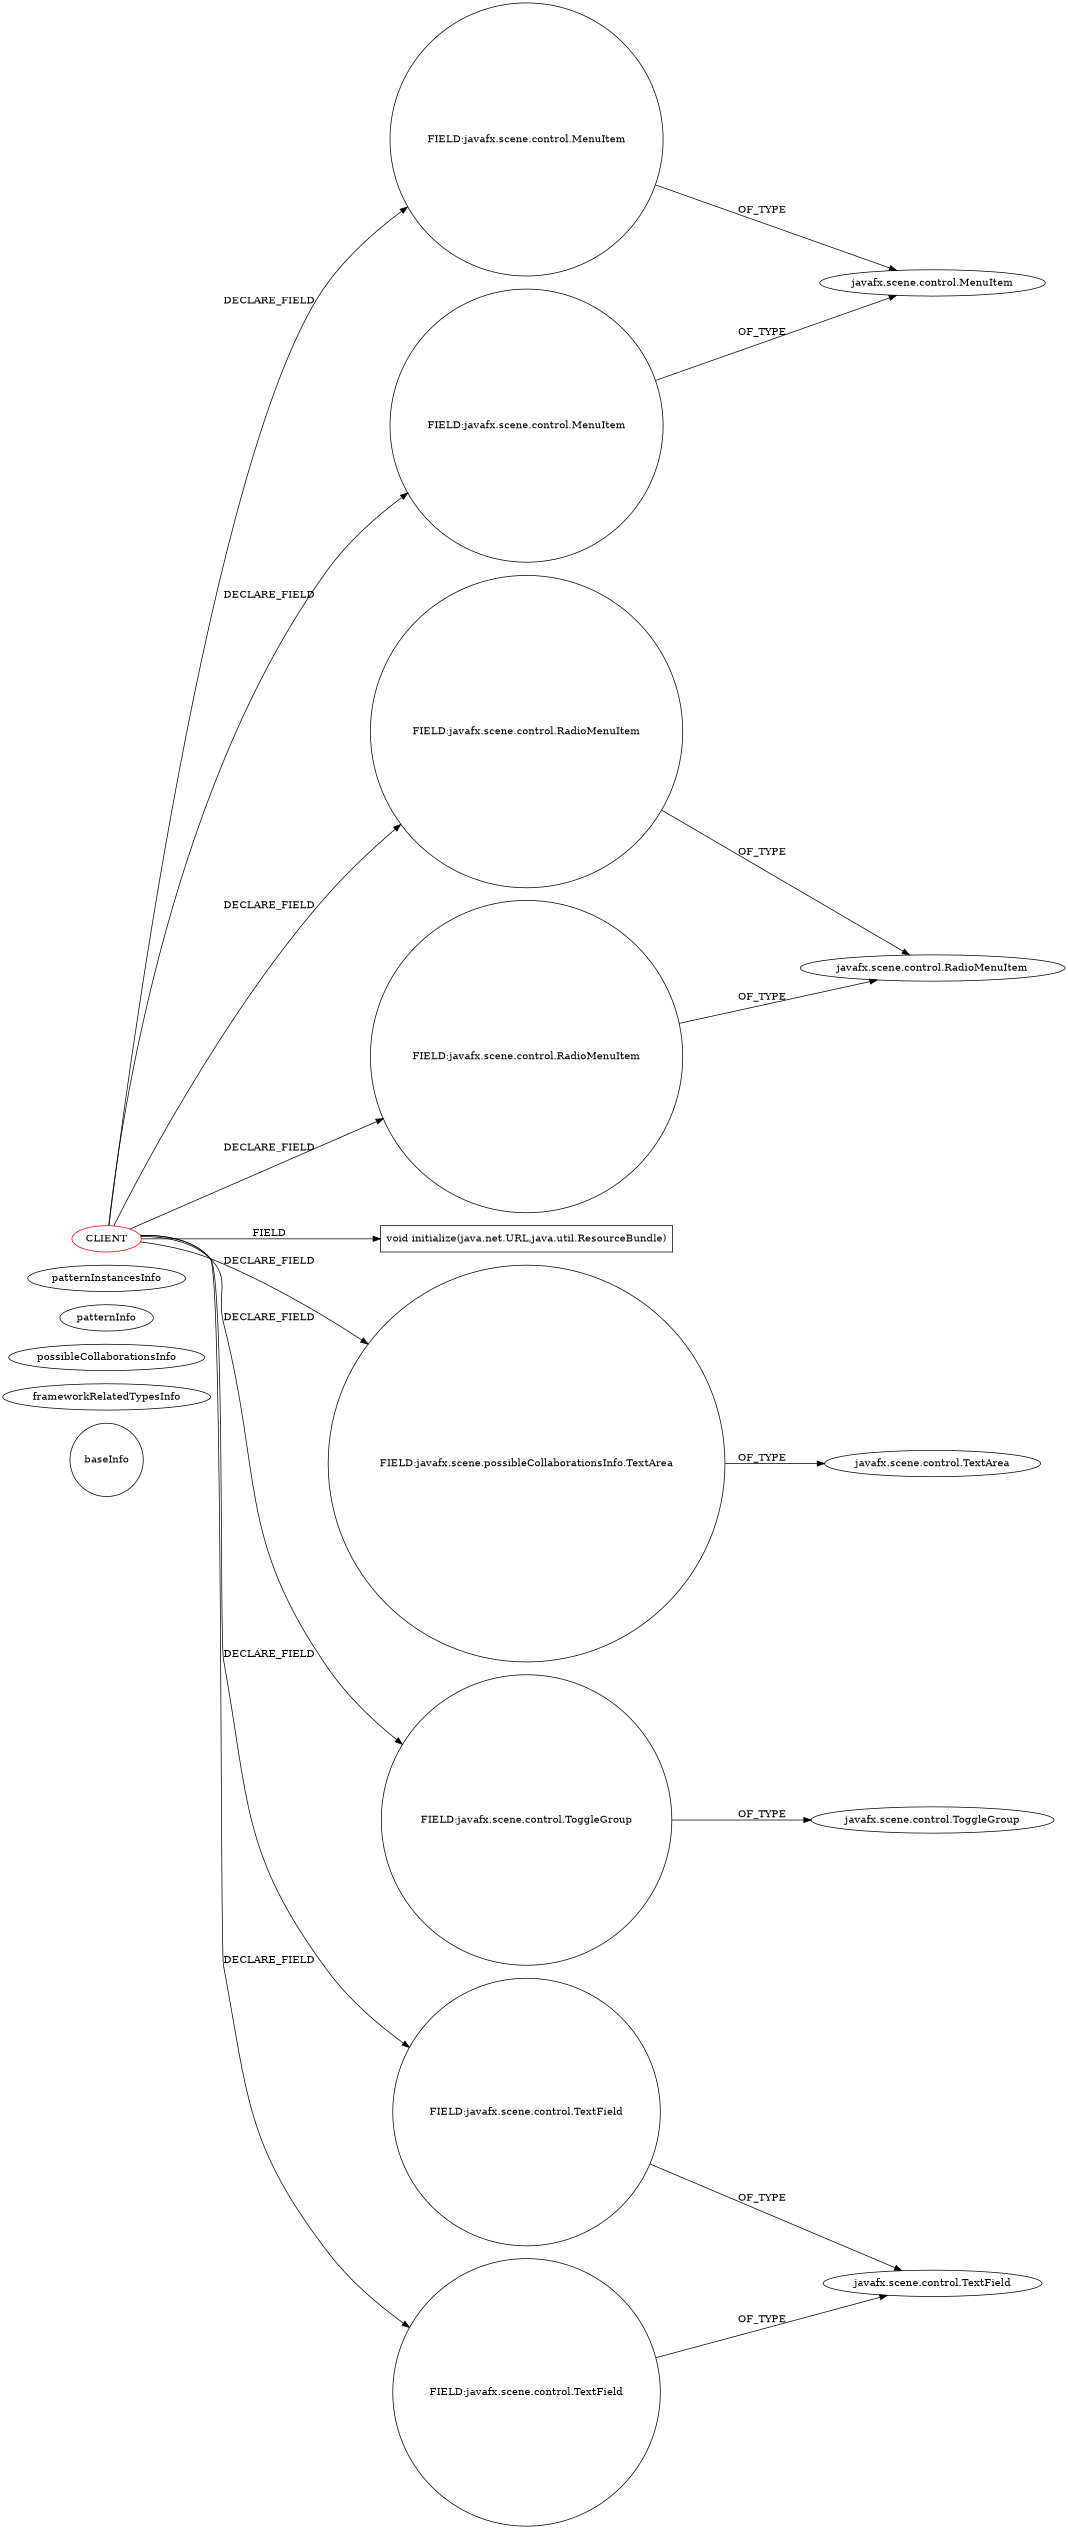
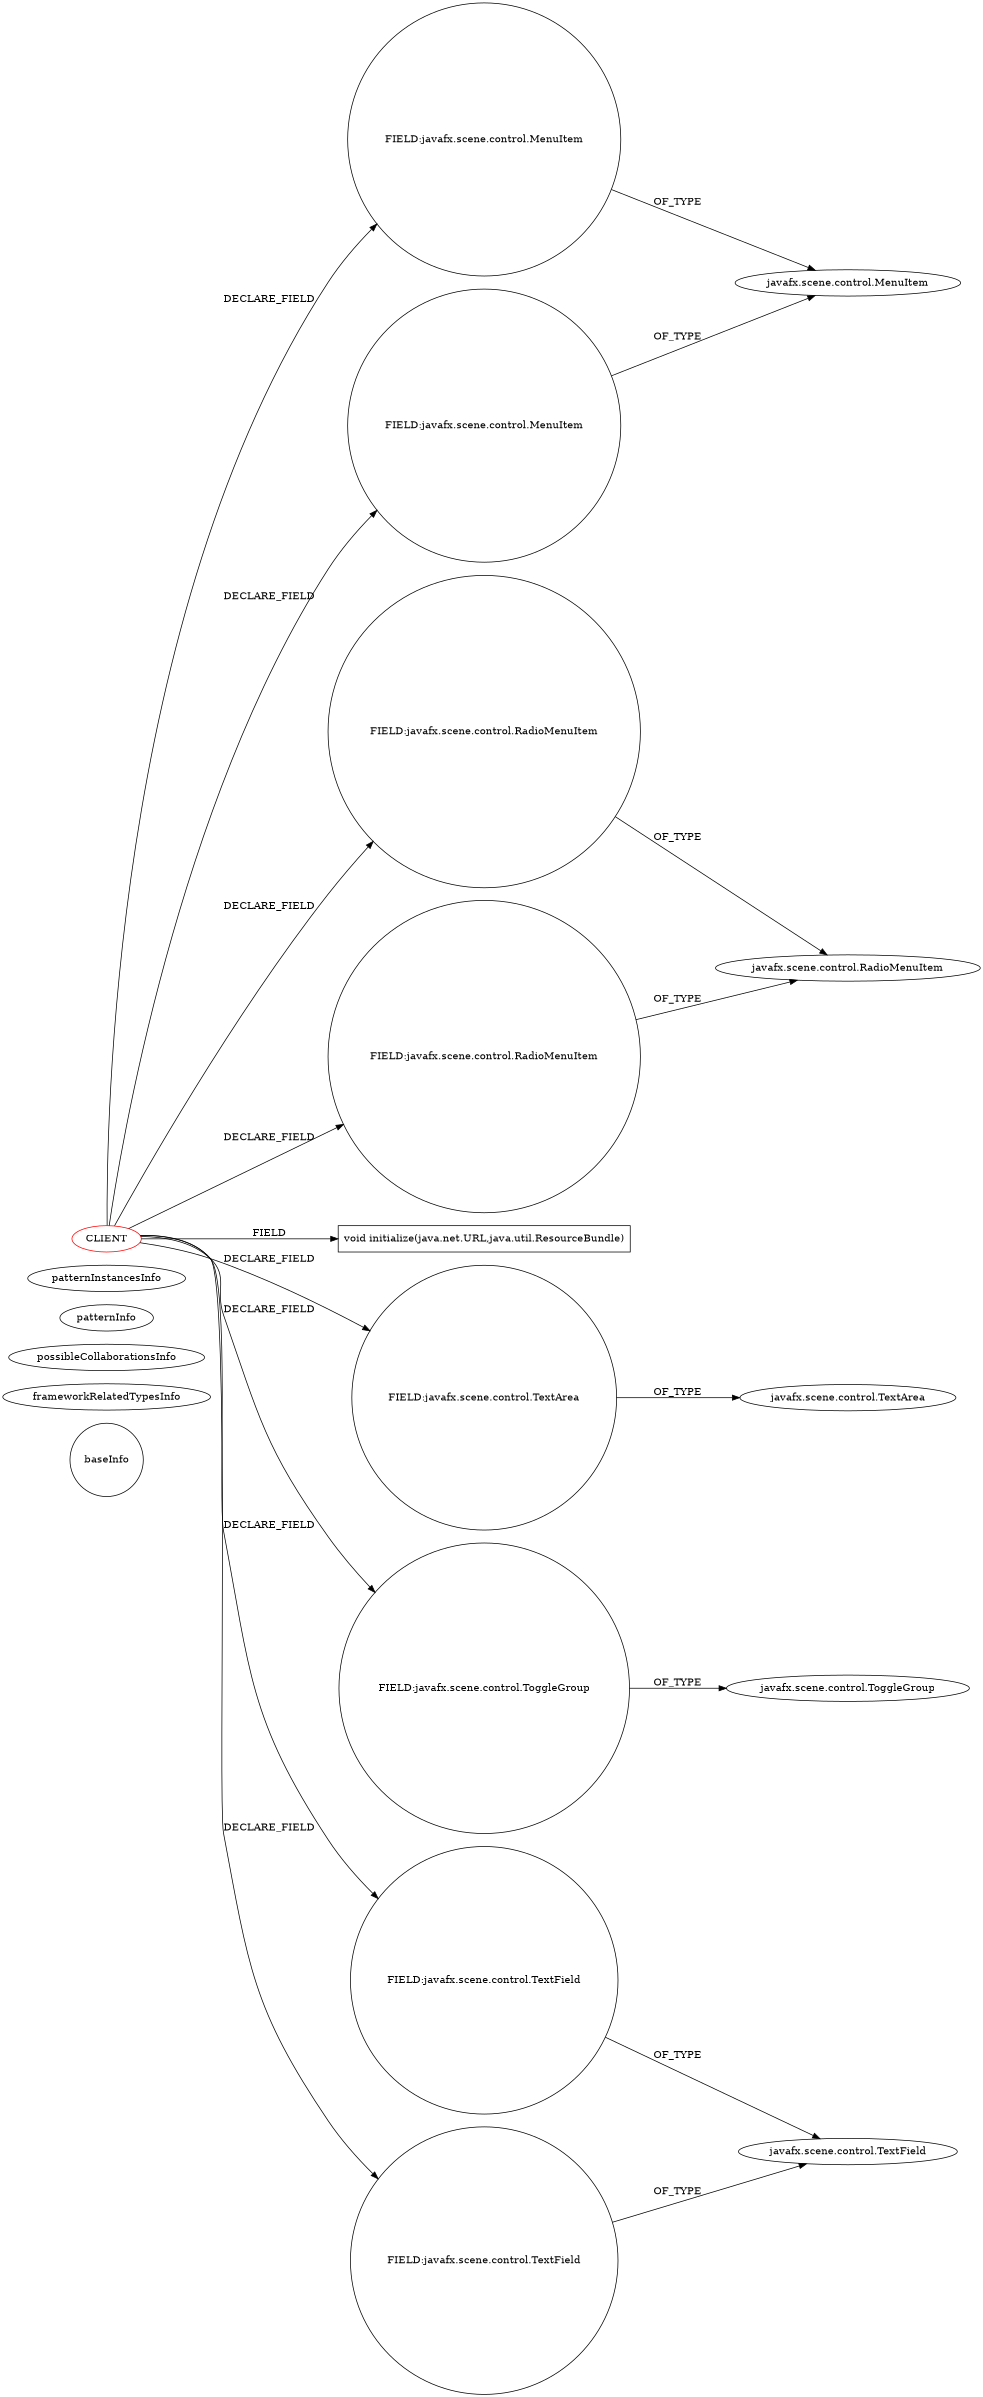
  digraph {
    rankdir=LR
    node [isFrameworkType=false vertexType=FIELD_DECLARATION]
    baseInfo [category=pattern graphId=3943 isAnonymous=false possibleRelation=false shape=circle isFrameworkType="" vertexType=""]
    frameworkRelatedTypesInfo [0="javafx.fxml.Initializable" isFrameworkType="" vertexType=""]
    possibleCollaborationsInfo [isFrameworkType="" vertexType=""]
    patternInfo [frequency=2.0 patternRootClient=0 isFrameworkType="" vertexType=""]
    patternInstancesInfo [0="svadlamudi-GaussJordanElimination~/svadlamudi-GaussJordanElimination/GaussJordanElimination-master/src/gauss/jordan/elimination/MainController.java~MainController~4396" 1="killjoy64-Scouting~/killjoy64-Scouting/Scouting-master/Robotics Scouting Client/src/org/petoskeypaladins/scouting/client/Controller.java~Controller~3456" isFrameworkType="" vertexType=""]
    n6 [label="javafx.scene.control.RadioMenuItem" vertexType=FRAMEWORK_CLASS_TYPE]
    n7 [label="FIELD:javafx.scene.control.RadioMenuItem" shape=circle]
    n8 [color=red label=CLIENT vertexType=ROOT_CLIENT_CLASS_DECLARATION]
    n9 [label="FIELD:javafx.scene.control.MenuItem" shape=circle]
    n10 [label="FIELD:javafx.scene.control.MenuItem" shape=circle]
-   n11 [label="FIELD:javafx.scene.possibleCollaborationsInfo.TextArea" shape=circle]
+   n11 [label="FIELD:javafx.scene.control.TextArea" shape=circle]
    n12 [label="void initialize(java.net.URL,java.util.ResourceBundle)" shape=box vertexType=OVERRIDING_METHOD_DECLARATION]
    n13 [label="FIELD:javafx.scene.control.ToggleGroup" shape=circle]
    n14 [label="FIELD:javafx.scene.control.RadioMenuItem" shape=circle]
    n15 [label="FIELD:javafx.scene.control.TextField" shape=circle]
    n16 [label="FIELD:javafx.scene.control.TextField" shape=circle]
    n17 [label="javafx.scene.control.MenuItem" vertexType=FRAMEWORK_CLASS_TYPE]
    n18 [label="javafx.scene.control.TextArea" vertexType=FRAMEWORK_CLASS_TYPE]
    n19 [label="javafx.scene.control.ToggleGroup" vertexType=FRAMEWORK_CLASS_TYPE]
    n20 [label="javafx.scene.control.TextField" vertexType=FRAMEWORK_CLASS_TYPE]
    n7 -> n6 [label=OF_TYPE]
    n8 -> n7 [label=DECLARE_FIELD]
    n8 -> n9 [label=DECLARE_FIELD]
    n8 -> n10 [label=DECLARE_FIELD]
    n8 -> n11 [label=DECLARE_FIELD]
    n8 -> n12 [label=FIELD]
    n8 -> n13 [label=DECLARE_FIELD]
    n8 -> n14 [label=DECLARE_FIELD]
    n8 -> n15 [label=DECLARE_FIELD]
    n8 -> n16 [label=DECLARE_FIELD]
    n9 -> n17 [label=OF_TYPE]
    n10 -> n17 [label=OF_TYPE]
    n11 -> n18 [label=OF_TYPE]
    n13 -> n19 [label=OF_TYPE]
    n14 -> n6 [label=OF_TYPE]
    n15 -> n20 [label=OF_TYPE]
    n16 -> n20 [label=OF_TYPE]
  }
